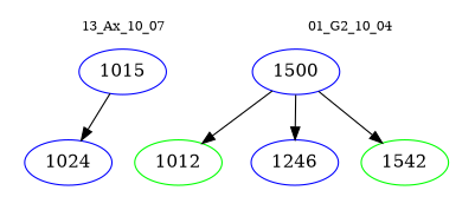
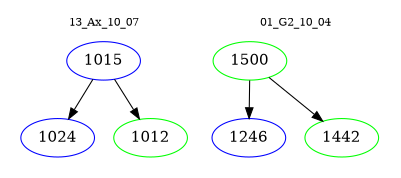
  digraph {
    node [color=blue]
    edge [color=black]
    n1 [label=1015]
    n2 [color=green label=1012]
    n3 [label=1024]
-   n4 [label=1500]
+   n4 [color=green label=1500]
    n5 [label=1246]
-   n6 [color=green label=1542]
+   n6 [color=green label=1442]
    subgraph cluster_1 {
      color=white
      fontsize=10
      label="13_Ax_10_07"
      n1
      n2
      n3
    }
    subgraph cluster_2 {
      color=white
      fontsize=10
      label="01_G2_10_04"
      n4
      n5
      n6
    }
-   n4 -> n2
+   n1 -> n2
    n1 -> n3
    n4 -> n5
    n4 -> n6
  }
